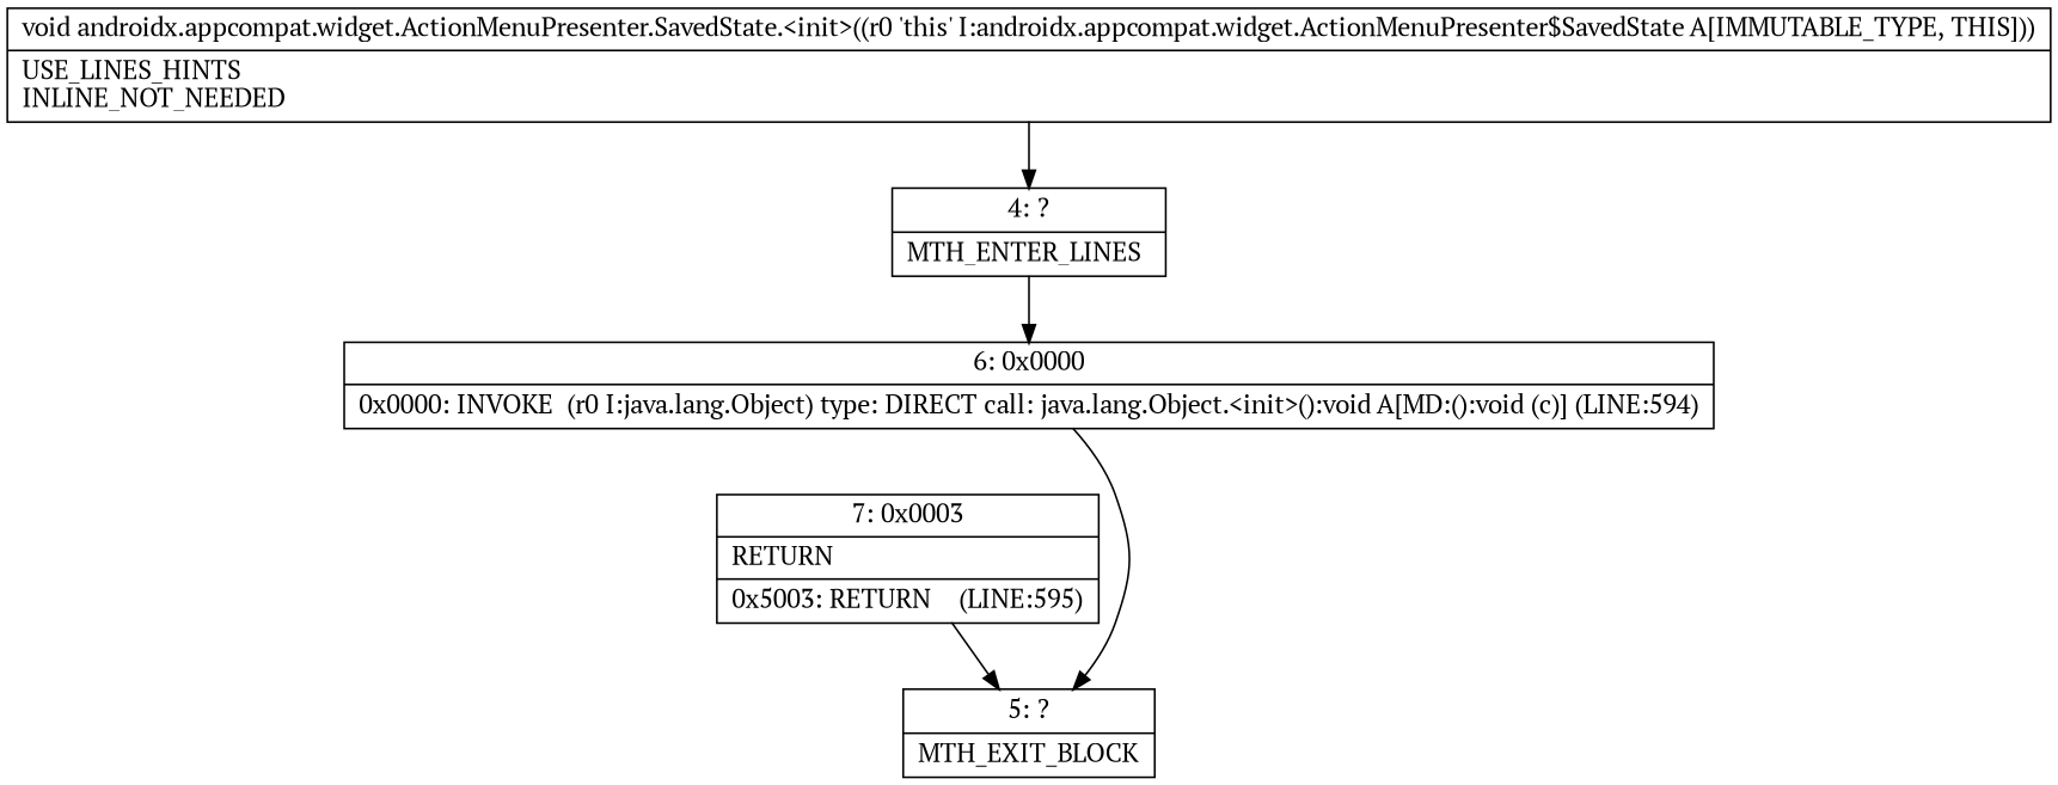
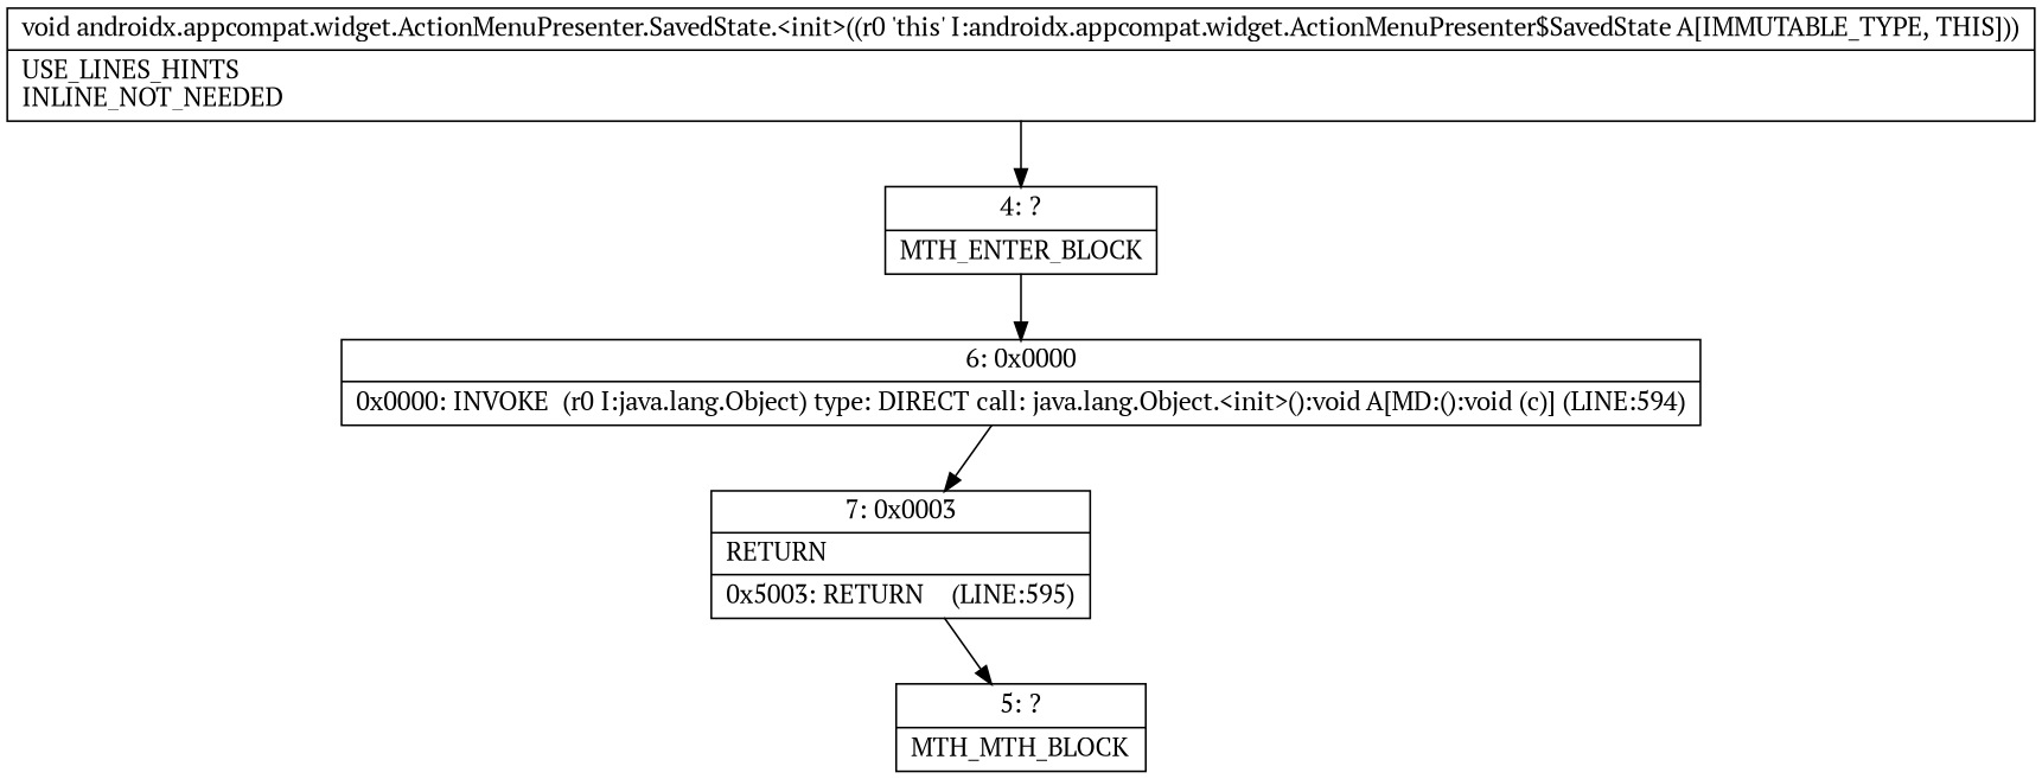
  digraph {
    fontname="PT Serif"
    node [fontname="PT Serif" shape=record]
    edge [fontname="PT Serif"]
-   n1 [label="{4\:\ ?|MTH_ENTER_LINES\l}"]
+   n1 [label="{4\:\ ?|MTH_ENTER_BLOCK\l}"]
    n2 [label="{6\:\ 0x0000|0x0000: INVOKE  (r0 I:java.lang.Object) type: DIRECT call: java.lang.Object.\<init\>():void A[MD:():void (c)] (LINE:594)\l}"]
    n3 [label="{7\:\ 0x0003|RETURN\l|0x5003: RETURN    (LINE:595)\l}"]
-   n4 [label="{5\:\ ?|MTH_EXIT_BLOCK\l}"]
+   n4 [label="{5\:\ ?|MTH_MTH_BLOCK\l}"]
    n5 [label="{void androidx.appcompat.widget.ActionMenuPresenter.SavedState.\<init\>((r0 'this' I:androidx.appcompat.widget.ActionMenuPresenter$SavedState A[IMMUTABLE_TYPE, THIS]))  | USE_LINES_HINTS\lINLINE_NOT_NEEDED\l}"]
    n1 -> n2
-   n2 -> n4
+   n2 -> n3
    n3 -> n4
    n5 -> n1
  }
